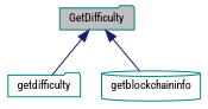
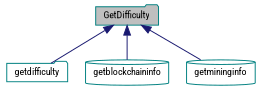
  digraph {
    rankdir=TB
    fontname="Roboto Condensed"
    node [color=teal fillcolor=white fontname="Roboto Condensed" fontsize=10 shape=folder style=filled]
    edge [color=midnightblue dir=back fontname="Roboto Condensed" fontsize=10 labelfontname=Helvetica labelfontsize=10 style=solid]
    n1 [fillcolor=grey75 fontcolor=black height=0.2 label=GetDifficulty width=0.4]
    n2 [height=0.2 label=getdifficulty width=0.4]
    n3 [height=0.2 label=getblockchaininfo shape=cylinder width=0.4]
+   n4 [height=0.2 label=getmininginfo shape=cylinder width=0.4]
    n1 -> n2
    n1 -> n3
+   n1 -> n4
  }
